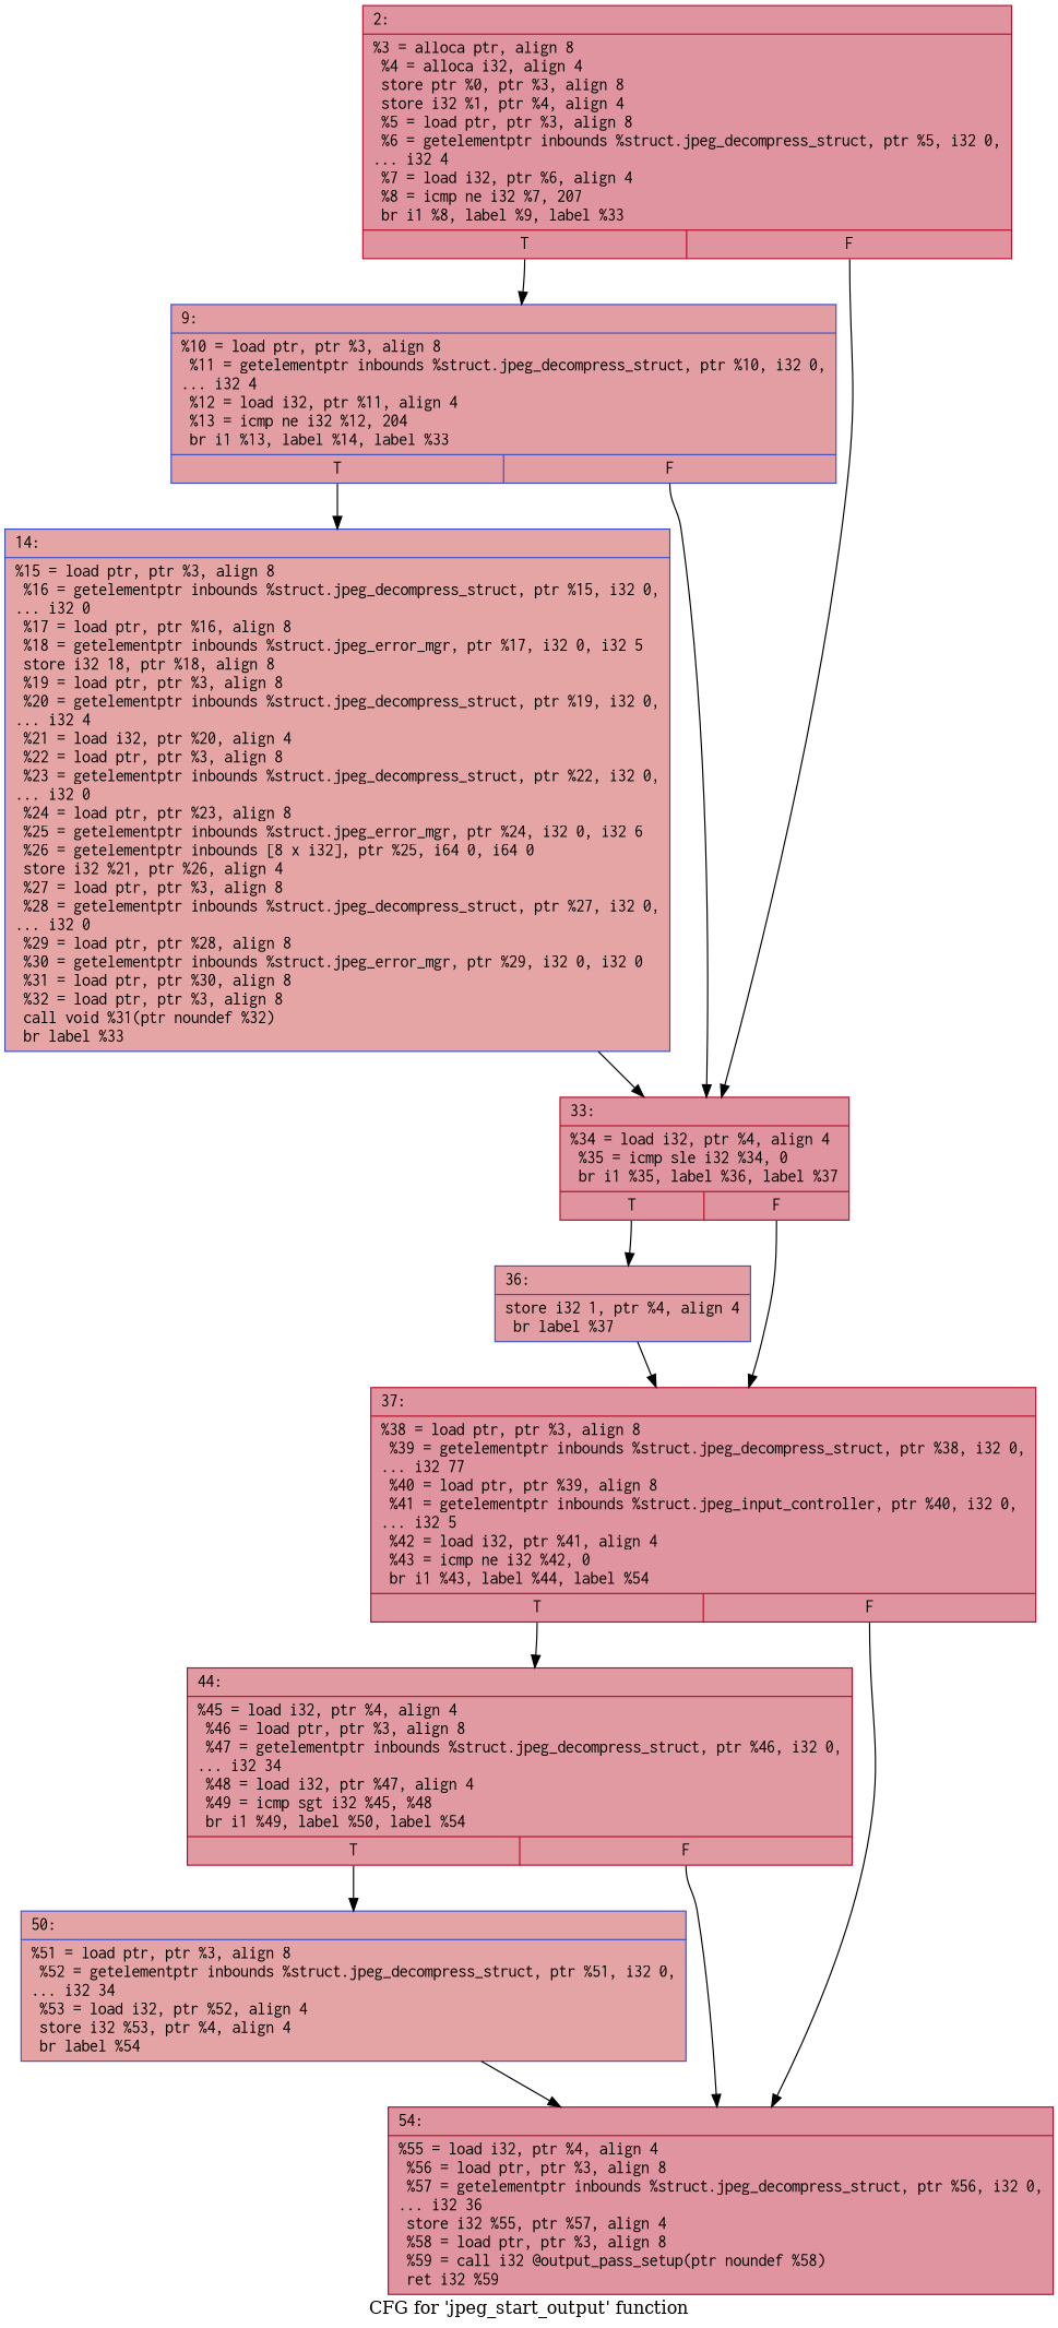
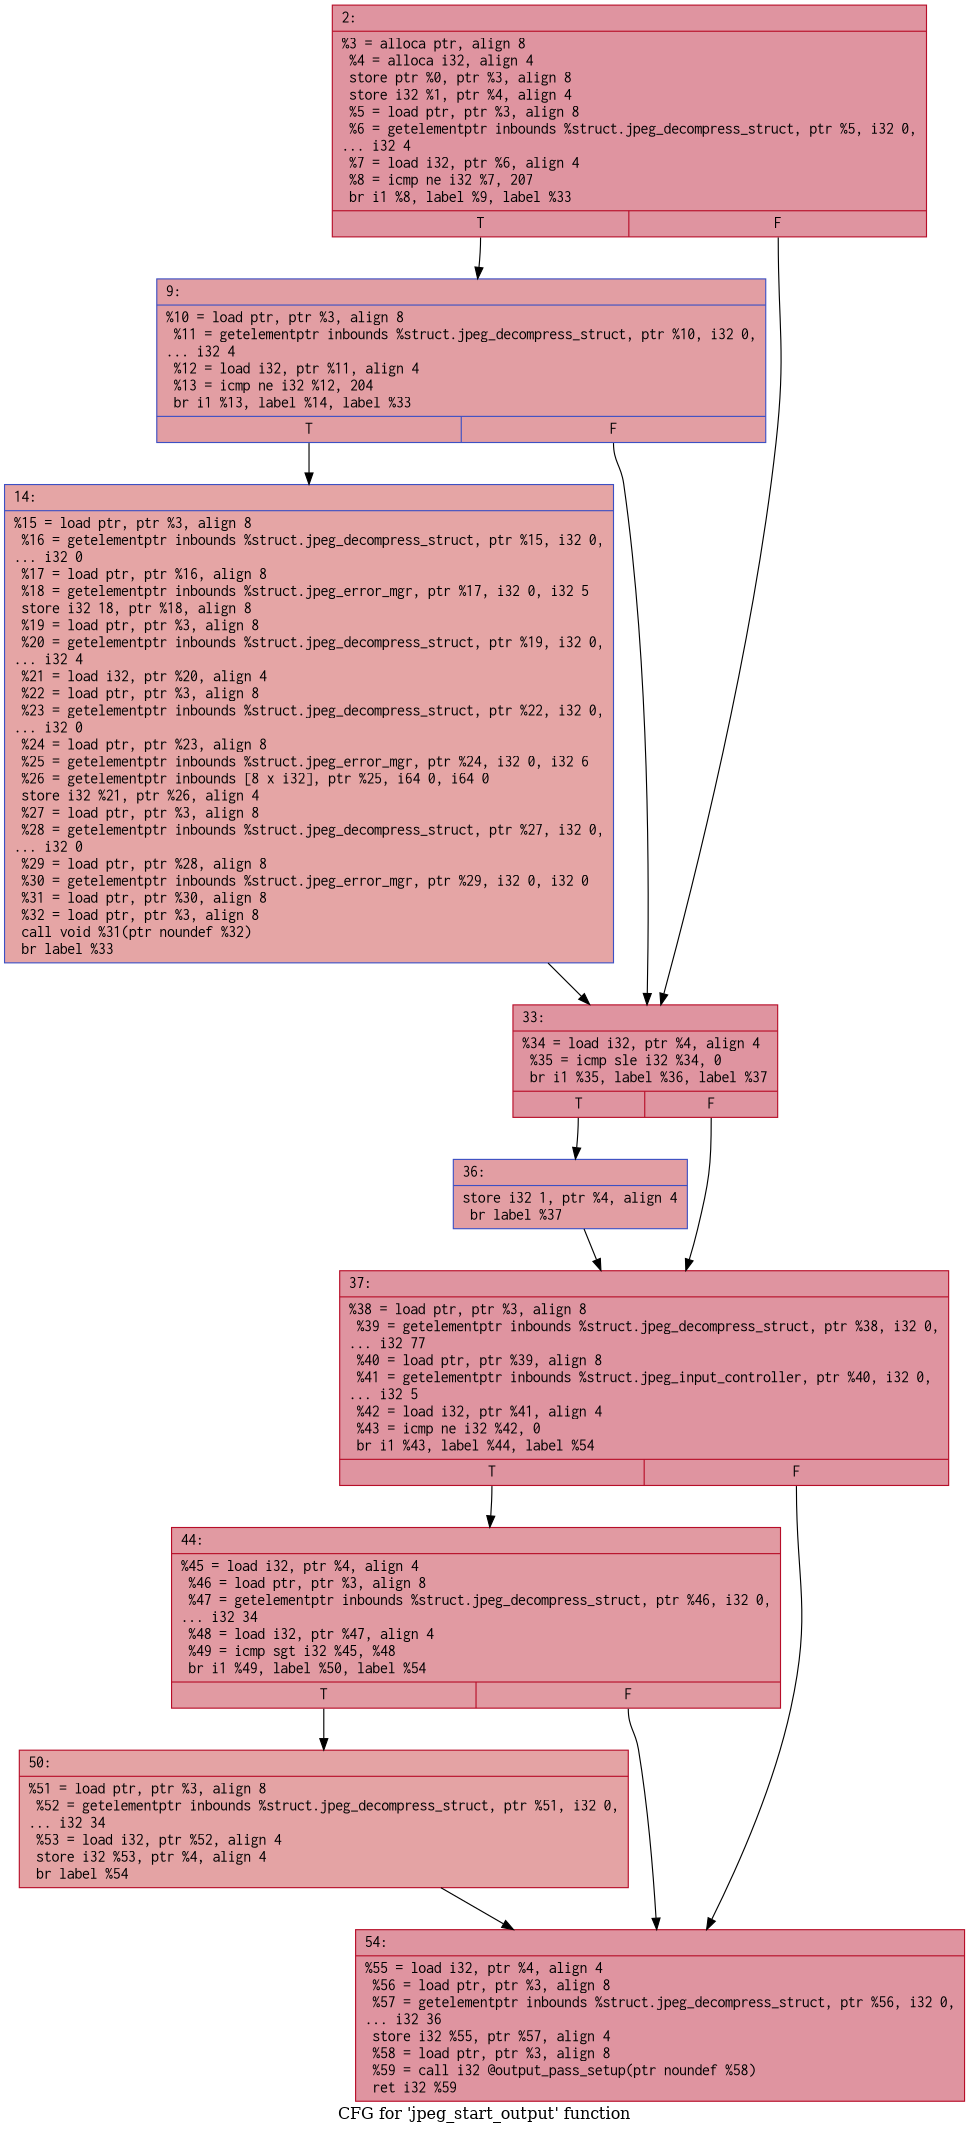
  digraph {
    label="CFG for 'jpeg_start_output' function"
    node [color="#b70d28ff" fillcolor="#b70d2870" fontname=Courier shape=record style=filled]
    edge [tailport=s0]
    n1 [label="{2:\l|  %3 = alloca ptr, align 8\l  %4 = alloca i32, align 4\l  store ptr %0, ptr %3, align 8\l  store i32 %1, ptr %4, align 4\l  %5 = load ptr, ptr %3, align 8\l  %6 = getelementptr inbounds %struct.jpeg_decompress_struct, ptr %5, i32 0,\l... i32 4\l  %7 = load i32, ptr %6, align 4\l  %8 = icmp ne i32 %7, 207\l  br i1 %8, label %9, label %33\l|{<s0>T|<s1>F}}"]
    n2 [color="#3d50c3ff" fillcolor="#be242e70" label="{9:\l|  %10 = load ptr, ptr %3, align 8\l  %11 = getelementptr inbounds %struct.jpeg_decompress_struct, ptr %10, i32 0,\l... i32 4\l  %12 = load i32, ptr %11, align 4\l  %13 = icmp ne i32 %12, 204\l  br i1 %13, label %14, label %33\l|{<s0>T|<s1>F}}"]
    n3 [label="{33:\l|  %34 = load i32, ptr %4, align 4\l  %35 = icmp sle i32 %34, 0\l  br i1 %35, label %36, label %37\l|{<s0>T|<s1>F}}"]
    n4 [color="#3d50c3ff" fillcolor="#c5333470" label="{14:\l|  %15 = load ptr, ptr %3, align 8\l  %16 = getelementptr inbounds %struct.jpeg_decompress_struct, ptr %15, i32 0,\l... i32 0\l  %17 = load ptr, ptr %16, align 8\l  %18 = getelementptr inbounds %struct.jpeg_error_mgr, ptr %17, i32 0, i32 5\l  store i32 18, ptr %18, align 8\l  %19 = load ptr, ptr %3, align 8\l  %20 = getelementptr inbounds %struct.jpeg_decompress_struct, ptr %19, i32 0,\l... i32 4\l  %21 = load i32, ptr %20, align 4\l  %22 = load ptr, ptr %3, align 8\l  %23 = getelementptr inbounds %struct.jpeg_decompress_struct, ptr %22, i32 0,\l... i32 0\l  %24 = load ptr, ptr %23, align 8\l  %25 = getelementptr inbounds %struct.jpeg_error_mgr, ptr %24, i32 0, i32 6\l  %26 = getelementptr inbounds [8 x i32], ptr %25, i64 0, i64 0\l  store i32 %21, ptr %26, align 4\l  %27 = load ptr, ptr %3, align 8\l  %28 = getelementptr inbounds %struct.jpeg_decompress_struct, ptr %27, i32 0,\l... i32 0\l  %29 = load ptr, ptr %28, align 8\l  %30 = getelementptr inbounds %struct.jpeg_error_mgr, ptr %29, i32 0, i32 0\l  %31 = load ptr, ptr %30, align 8\l  %32 = load ptr, ptr %3, align 8\l  call void %31(ptr noundef %32)\l  br label %33\l}"]
    n5 [color="#3d50c3ff" fillcolor="#be242e70" label="{36:\l|  store i32 1, ptr %4, align 4\l  br label %37\l}"]
    n6 [label="{37:\l|  %38 = load ptr, ptr %3, align 8\l  %39 = getelementptr inbounds %struct.jpeg_decompress_struct, ptr %38, i32 0,\l... i32 77\l  %40 = load ptr, ptr %39, align 8\l  %41 = getelementptr inbounds %struct.jpeg_input_controller, ptr %40, i32 0,\l... i32 5\l  %42 = load i32, ptr %41, align 4\l  %43 = icmp ne i32 %42, 0\l  br i1 %43, label %44, label %54\l|{<s0>T|<s1>F}}"]
    n7 [fillcolor="#bb1b2c70" label="{44:\l|  %45 = load i32, ptr %4, align 4\l  %46 = load ptr, ptr %3, align 8\l  %47 = getelementptr inbounds %struct.jpeg_decompress_struct, ptr %46, i32 0,\l... i32 34\l  %48 = load i32, ptr %47, align 4\l  %49 = icmp sgt i32 %45, %48\l  br i1 %49, label %50, label %54\l|{<s0>T|<s1>F}}"]
    n8 [label="{54:\l|  %55 = load i32, ptr %4, align 4\l  %56 = load ptr, ptr %3, align 8\l  %57 = getelementptr inbounds %struct.jpeg_decompress_struct, ptr %56, i32 0,\l... i32 36\l  store i32 %55, ptr %57, align 4\l  %58 = load ptr, ptr %3, align 8\l  %59 = call i32 @output_pass_setup(ptr noundef %58)\l  ret i32 %59\l}"]
-   n9 [color="#3d50c3ff" fillcolor="#c32e3170" label="{50:\l|  %51 = load ptr, ptr %3, align 8\l  %52 = getelementptr inbounds %struct.jpeg_decompress_struct, ptr %51, i32 0,\l... i32 34\l  %53 = load i32, ptr %52, align 4\l  store i32 %53, ptr %4, align 4\l  br label %54\l}"]
+   n9 [fillcolor="#c32e3170" label="{50:\l|  %51 = load ptr, ptr %3, align 8\l  %52 = getelementptr inbounds %struct.jpeg_decompress_struct, ptr %51, i32 0,\l... i32 34\l  %53 = load i32, ptr %52, align 4\l  store i32 %53, ptr %4, align 4\l  br label %54\l}"]
    n1 -> n2
    n1 -> n3 [tailport=s1]
    n2 -> n3 [tailport=s1]
    n2 -> n4
    n3 -> n5
    n3 -> n6 [tailport=s1]
    n4 -> n3 [tailport=""]
    n5 -> n6 [tailport=""]
    n6 -> n7
    n6 -> n8 [tailport=s1]
    n7 -> n8 [tailport=s1]
    n7 -> n9
    n9 -> n8 [tailport=""]
  }
